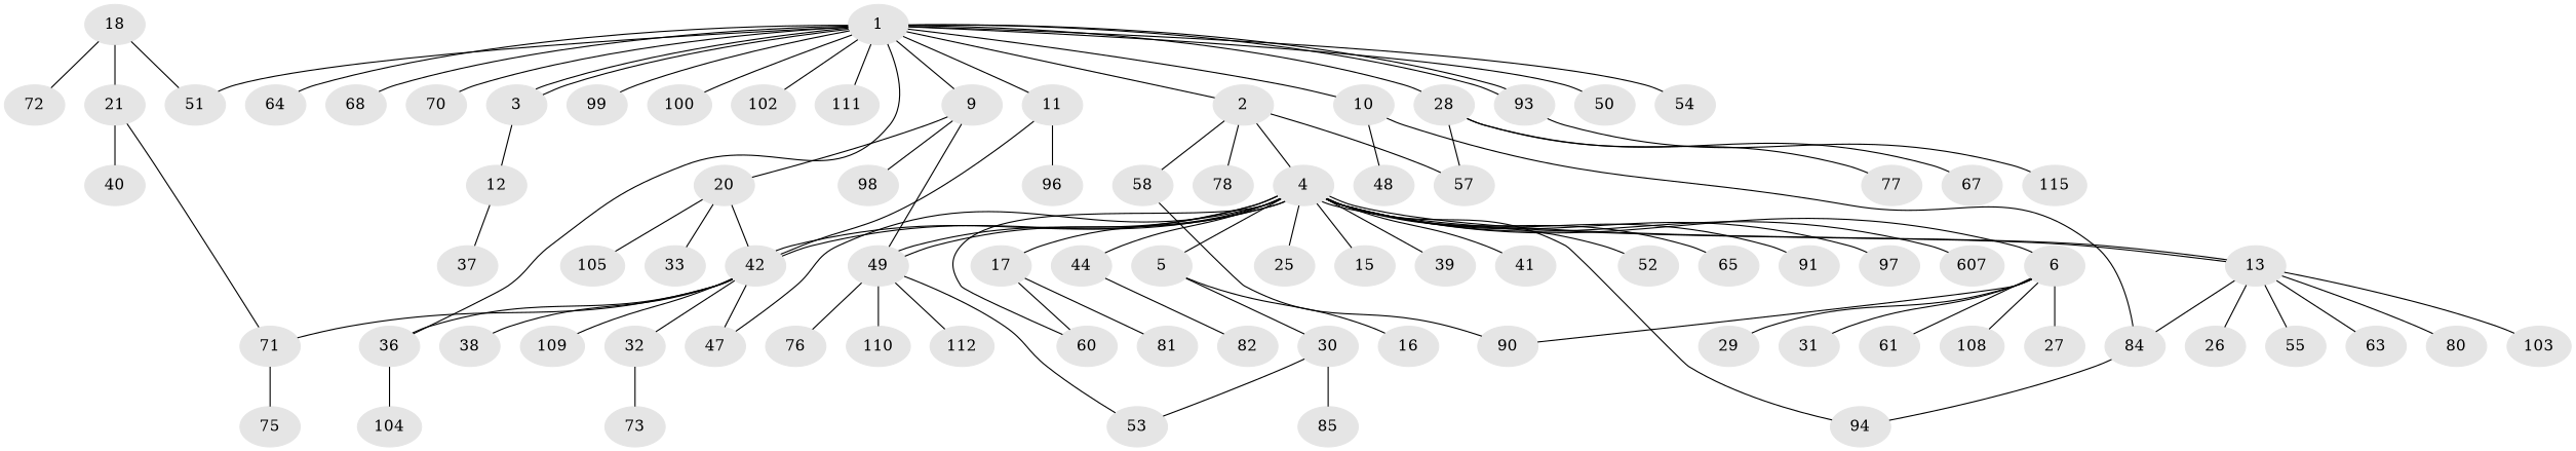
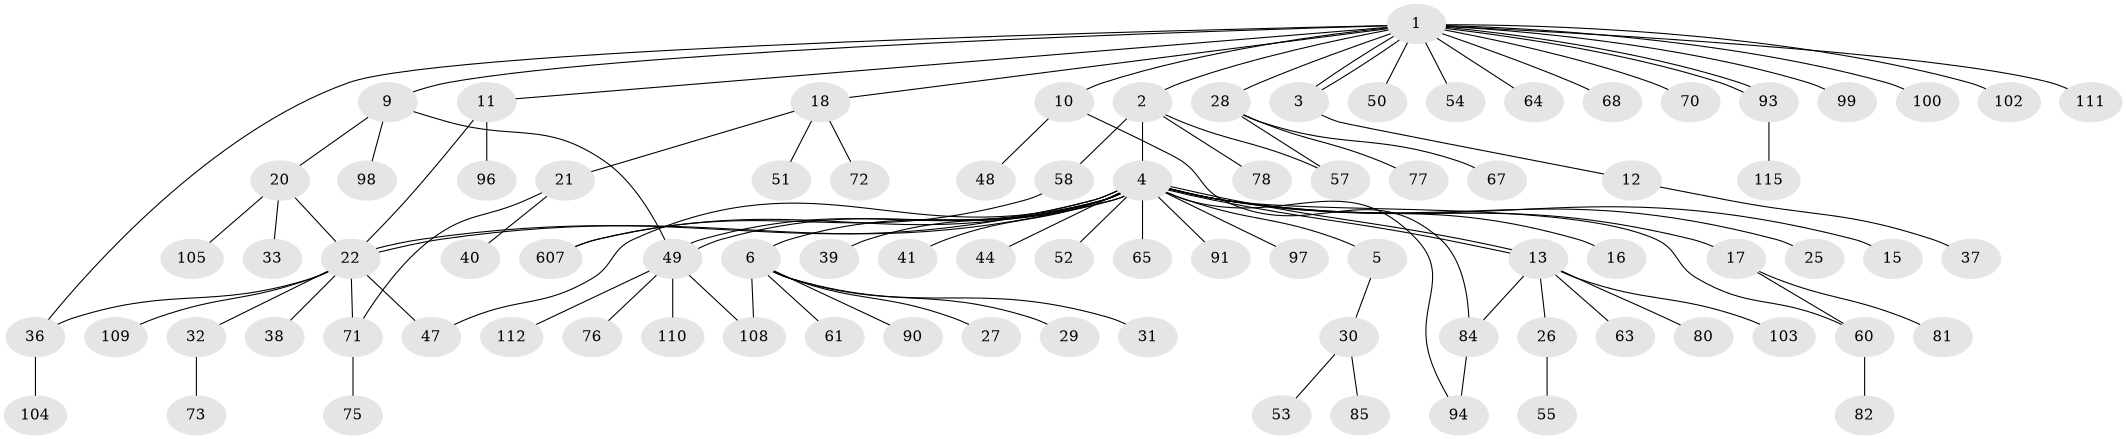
  graph {
    node [color=gray90 style=filled]
    1 [super="+101"]
    2 [super="+5"]
    3 [super="+54"]
    9 [super="+45"]
    10 [super="+15"]
    11 [super="+24"]
    18 [super="+19"]
    28 [super="+104"]
    36 [super="+89"]
    50
    n11 [label=54]
    64
    68
    70
    n15 [label=93]
    99
    100
    102
    111
    4 [super="+88"]
    57
    58
    78
    12
    49 [super="+52"]
    20 [super="+74"]
    98
    48
    84
-   22 [super="+23" label=42]
+   22 [super="+23"]
    96
    21
    51 [super="+62"]
    72
    40
    71 [super="+92"]
    67
    77
    n39 [label=104]
    53 [super="+86"]
    115
    6 [super="+14"]
    n43 [label=5]
    13 [super="+34"]
    16 [super="+43"]
    17 [super="+79"]
    25
    n48 [label=15]
    39 [super="+93"]
    41
    44
    n52 [label=52]
    60 [super="+66"]
    65
    91
    94
    97
    n58 [label=607]
    47 [super="+69"]
    90
    37
    27
    29
    31
    61
    108
    30 [super="+46"]
    26
    55
    63 [super="+95"]
    80
    103 [super="+106"]
    81
    32
    38
    109
    76
    110
    112
    82
    85 [super="+87"]
    33 [super="+42"]
    105
    75
    73
    1 -- 2
    1 -- 3
    1 -- 3
    1 -- 9
    1 -- 10
    1 -- 11
-   1 -- 51
+   1 -- 18
    1 -- 28
    1 -- 36
    1 -- 50
    1 -- n11
    1 -- 64
    1 -- 68
    1 -- 70
    1 -- n15
    1 -- n15
    1 -- 99
    1 -- 100
    1 -- 102
    1 -- 111
    2 -- 4 [weight=2]
    2 -- 57
    2 -- 58
    2 -- 78
    3 -- 12
    9 -- 49
    9 -- 20
    9 -- 98
    10 -- 48
    10 -- 84
    11 -- 22
    11 -- 96
    18 -- 21
    18 -- 51
    18 -- 72
    28 -- 57
    28 -- 67
    28 -- 77
    36 -- n39
    n15 -- 115
    4 -- 49
    4 -- 49
    4 -- 22
    4 -- 22
    4 -- 6
    4 -- n43
    4 -- 13
    4 -- 13
-   n43 -- 16
+   4 -- 16
    4 -- 17
    4 -- 25
    4 -- n48
    4 -- 39
    4 -- 41
    4 -- 44
    4 -- n52
    4 -- 60
    4 -- 65
    4 -- 91
    4 -- 94
    4 -- 97
    4 -- n58
    4 -- 47
-   58 -- 90
+   58 -- n58
    12 -- 37
-   49 -- 53
+   49 -- 108
    49 -- 76
    49 -- 110
    49 -- 112
    20 -- 22
    20 -- 33
    20 -- 105
    84 -- 94
    22 -- 36
    22 -- 71
    22 -- 47
    22 -- 32
    22 -- 38
    22 -- 109
    21 -- 40
    21 -- 71
    71 -- 75
    6 -- 90
    6 -- 27
    6 -- 29
    6 -- 31
    6 -- 61
    6 -- 108
    n43 -- 30
    13 -- 84
    13 -- 26
-   13 -- 55
+   26 -- 55
    13 -- 63
    13 -- 80
    13 -- 103
    17 -- 60
    17 -- 81
-   44 -- 82
+   60 -- 82
    30 -- 53
    30 -- 85
    32 -- 73
  }
